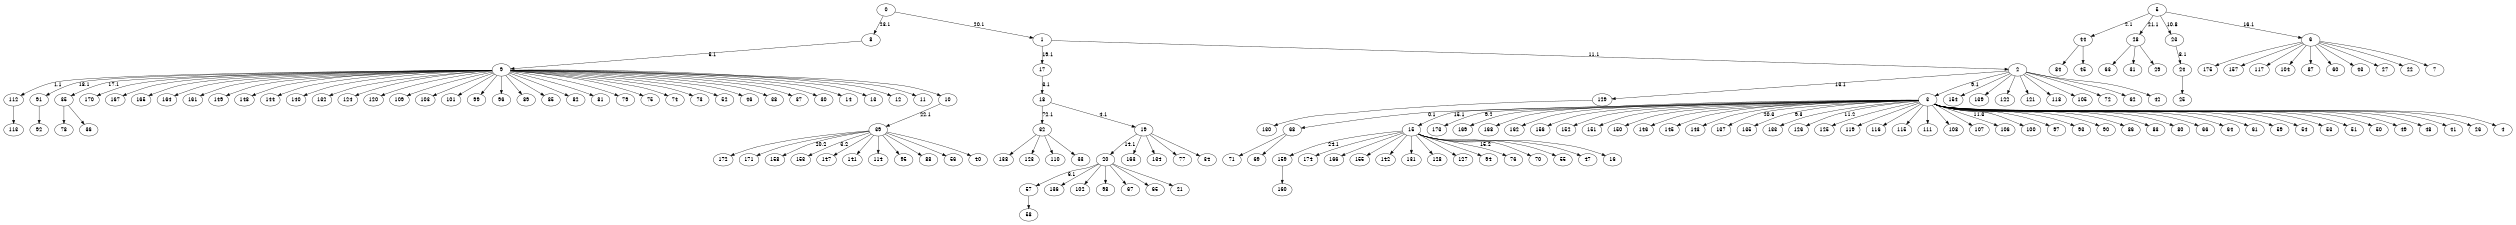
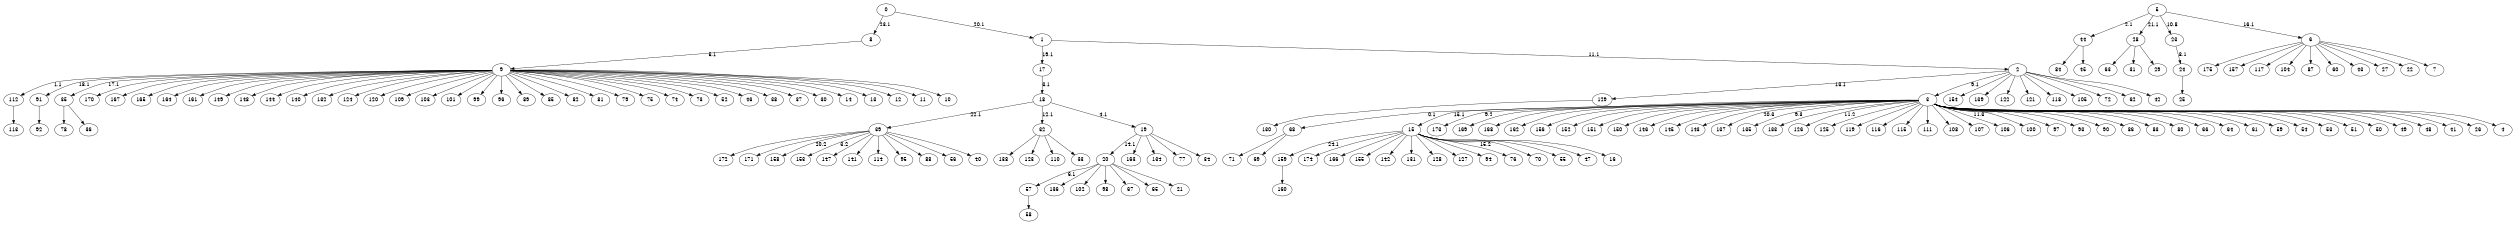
  digraph {
    159
    160
    129
    130
    112
    113
    91
    92
    68
    71
    69
    57
    58
    44
    84
    45
    39
    172
    171
    158
    153
    147
    141
    114
    95
    88
    56
    40
    35
    78
    36
    32
    138
    123
    110
    33
    28
    63
    31
    29
    24
    25
    23
    20
    136
    102
    98
    67
    65
    21
    19
    163
    134
    77
    34
    18
    17
    15
    174
    166
    155
    142
    131
    128
    127
    94
    76
    70
    55
    47
    16
    9
    170
    167
    165
    164
    161
    149
    148
    144
    140
    132
    124
    120
    109
    103
    101
    99
    96
    89
    85
    82
    81
    79
    75
    74
    73
    52
    46
    38
    37
    30
    14
    13
    12
    11
    10
    8
    6
    175
    157
    117
    104
    87
    60
    43
    27
    22
    7
    5
    3
    173
    169
    168
    162
    156
    152
    151
    150
    146
    145
    143
    137
    135
    133
    126
    125
    119
    116
    115
    111
    108
    107
    106
    100
    97
    93
    90
    86
    83
    80
    66
    64
    61
    59
    54
    53
    51
    50
    49
    48
    41
    26
    4
    2
    154
    139
    122
    121
    118
    105
    72
    62
    42
    1
    0
    159 -> 160
    129 -> 130
    112 -> 113
    91 -> 92
    68 -> 71
    68 -> 69
    57 -> 58
    44 -> 84
    44 -> 45
    39 -> 172
    39 -> 171
    39 -> 158 [label="20,2"]
    39 -> 153 [label="3,2"]
    39 -> 147
    39 -> 141
    39 -> 114
    39 -> 95
    39 -> 88
    39 -> 56
    39 -> 40
    35 -> 78
    35 -> 36
    32 -> 138
    32 -> 123
    32 -> 110
    32 -> 33
    28 -> 63
    28 -> 31
    28 -> 29
    24 -> 25
    23 -> 24 [label="8,1"]
    20 -> 57 [label="6,1"]
    20 -> 136
    20 -> 102
    20 -> 98
    20 -> 67
    20 -> 65
    20 -> 21
    19 -> 20 [label="14,1"]
    19 -> 163
    19 -> 134
    19 -> 77
    19 -> 34
-   10 -> 39 [label="22,1"]
-   18 -> 32 [label="72,1"]
+   18 -> 39 [label="22,1"]
+   18 -> 32 [label="12,1"]
    18 -> 19 [label="4,1"]
    17 -> 18 [label="3,1"]
    15 -> 159 [label="24,1"]
    15 -> 174
    15 -> 166
    15 -> 155
    15 -> 142
    15 -> 131
    15 -> 128
    15 -> 127
    15 -> 94
    15 -> 76 [label="15,2"]
    15 -> 70
    15 -> 55
    15 -> 47
    15 -> 16
    9 -> 112 [label="1,1"]
    9 -> 91 [label="18,1"]
    9 -> 35 [label="17,1"]
    9 -> 170
    9 -> 167
    9 -> 165
    9 -> 164
    9 -> 161
    9 -> 149
    9 -> 148
    9 -> 144
    9 -> 140
    9 -> 132
    9 -> 124
    9 -> 120
    9 -> 109
    9 -> 103
    9 -> 101
    9 -> 99
    9 -> 96
    9 -> 89
    9 -> 85
    9 -> 82
    9 -> 81
    9 -> 79
    9 -> 75
    9 -> 74
    9 -> 73
    9 -> 52
    9 -> 46
    9 -> 38
    9 -> 37
    9 -> 30
    9 -> 14
    9 -> 13
    9 -> 12
    9 -> 11
    9 -> 10
    8 -> 9 [label="5,1"]
    6 -> 175
    6 -> 157
    6 -> 117
    6 -> 104
    6 -> 87
    6 -> 60
    6 -> 43
    6 -> 27
    6 -> 22
    6 -> 7
    5 -> 44 [label="2,1"]
    5 -> 28 [label="21,1"]
    5 -> 23 [label="10,8"]
    5 -> 6 [label="16,1"]
    3 -> 68 [label="0,1"]
    3 -> 15 [label="15,1"]
    3 -> 173 [label="9,2"]
    3 -> 169
    3 -> 168
    3 -> 162
    3 -> 156
    3 -> 152
    3 -> 151
    3 -> 150
    3 -> 146
    3 -> 145
    3 -> 143
    3 -> 137 [label="20,3"]
    3 -> 135 [label="9,3"]
    3 -> 133
    3 -> 126 [label="11,2"]
    3 -> 125
    3 -> 119
    3 -> 116
    3 -> 115
    3 -> 111
    3 -> 108
    3 -> 107
    3 -> 106 [label="11,3"]
    3 -> 100
    3 -> 97
    3 -> 93
    3 -> 90
    3 -> 86
    3 -> 83
    3 -> 80
    3 -> 66
    3 -> 64
    3 -> 61
    3 -> 59
    3 -> 54
    3 -> 53
    3 -> 51
    3 -> 50
    3 -> 49
    3 -> 48
    3 -> 41
    3 -> 26
    3 -> 4
    2 -> 129 [label="13,1"]
    2 -> 3 [label="9,1"]
    2 -> 154
    2 -> 139
    2 -> 122
    2 -> 121
    2 -> 118
    2 -> 105
    2 -> 72
    2 -> 62
    2 -> 42
    1 -> 17 [label="19,1"]
    1 -> 2 [label="11,1"]
    0 -> 8 [label="23,1"]
    0 -> 1 [label="20,1"]
  }
